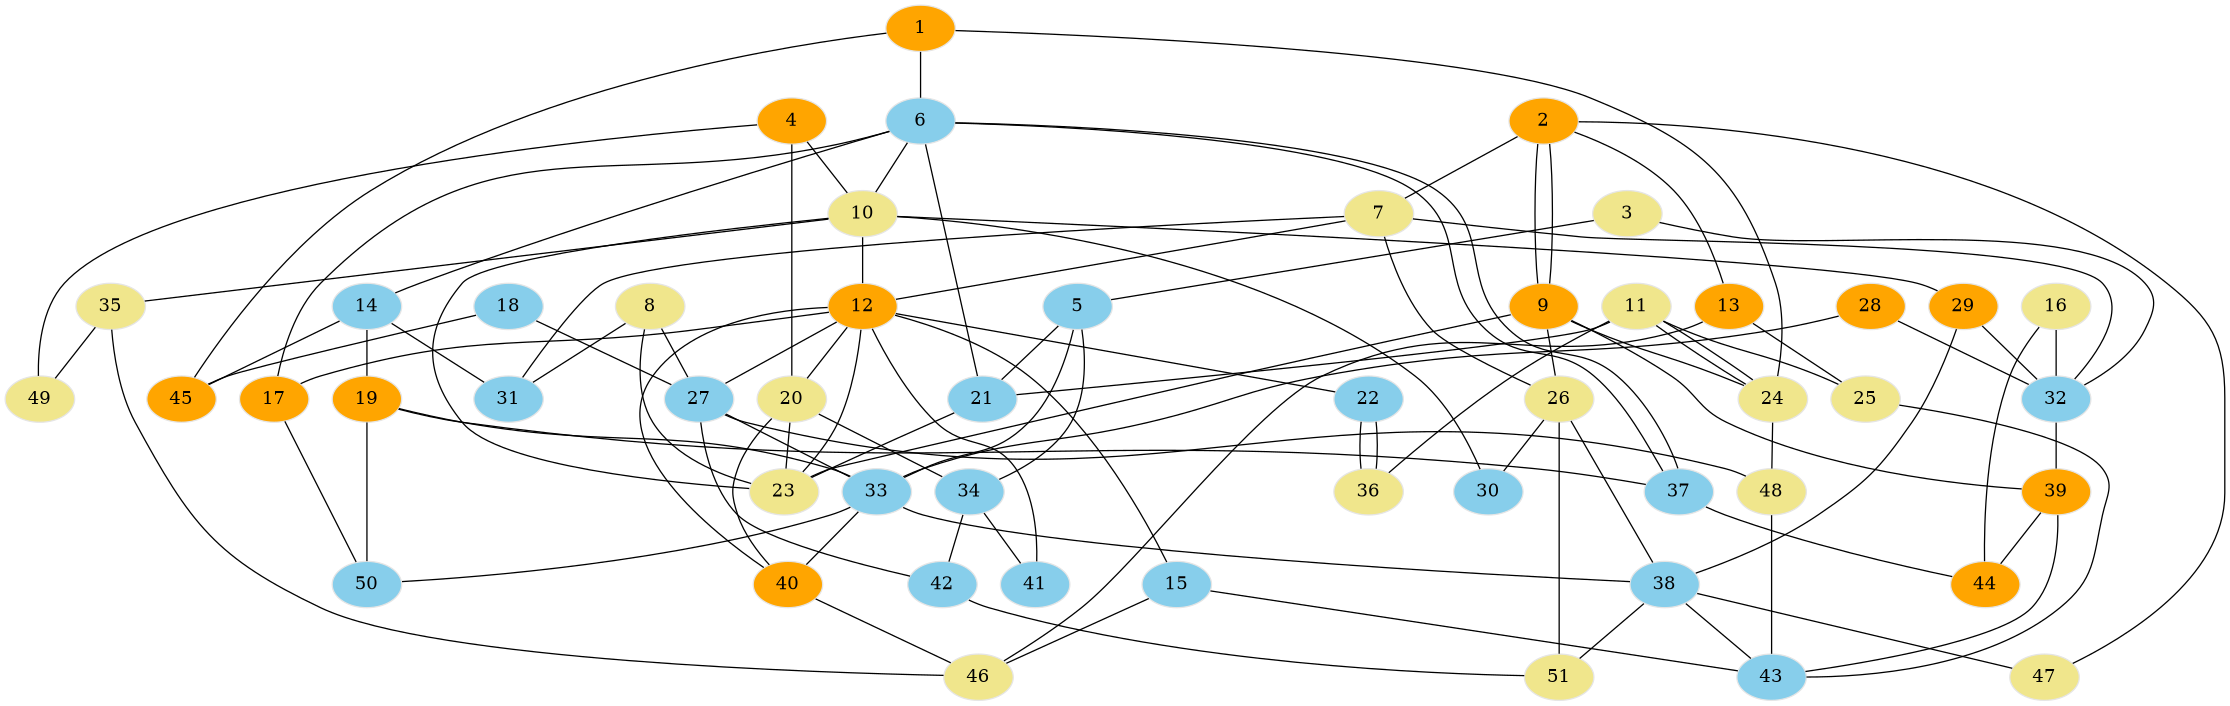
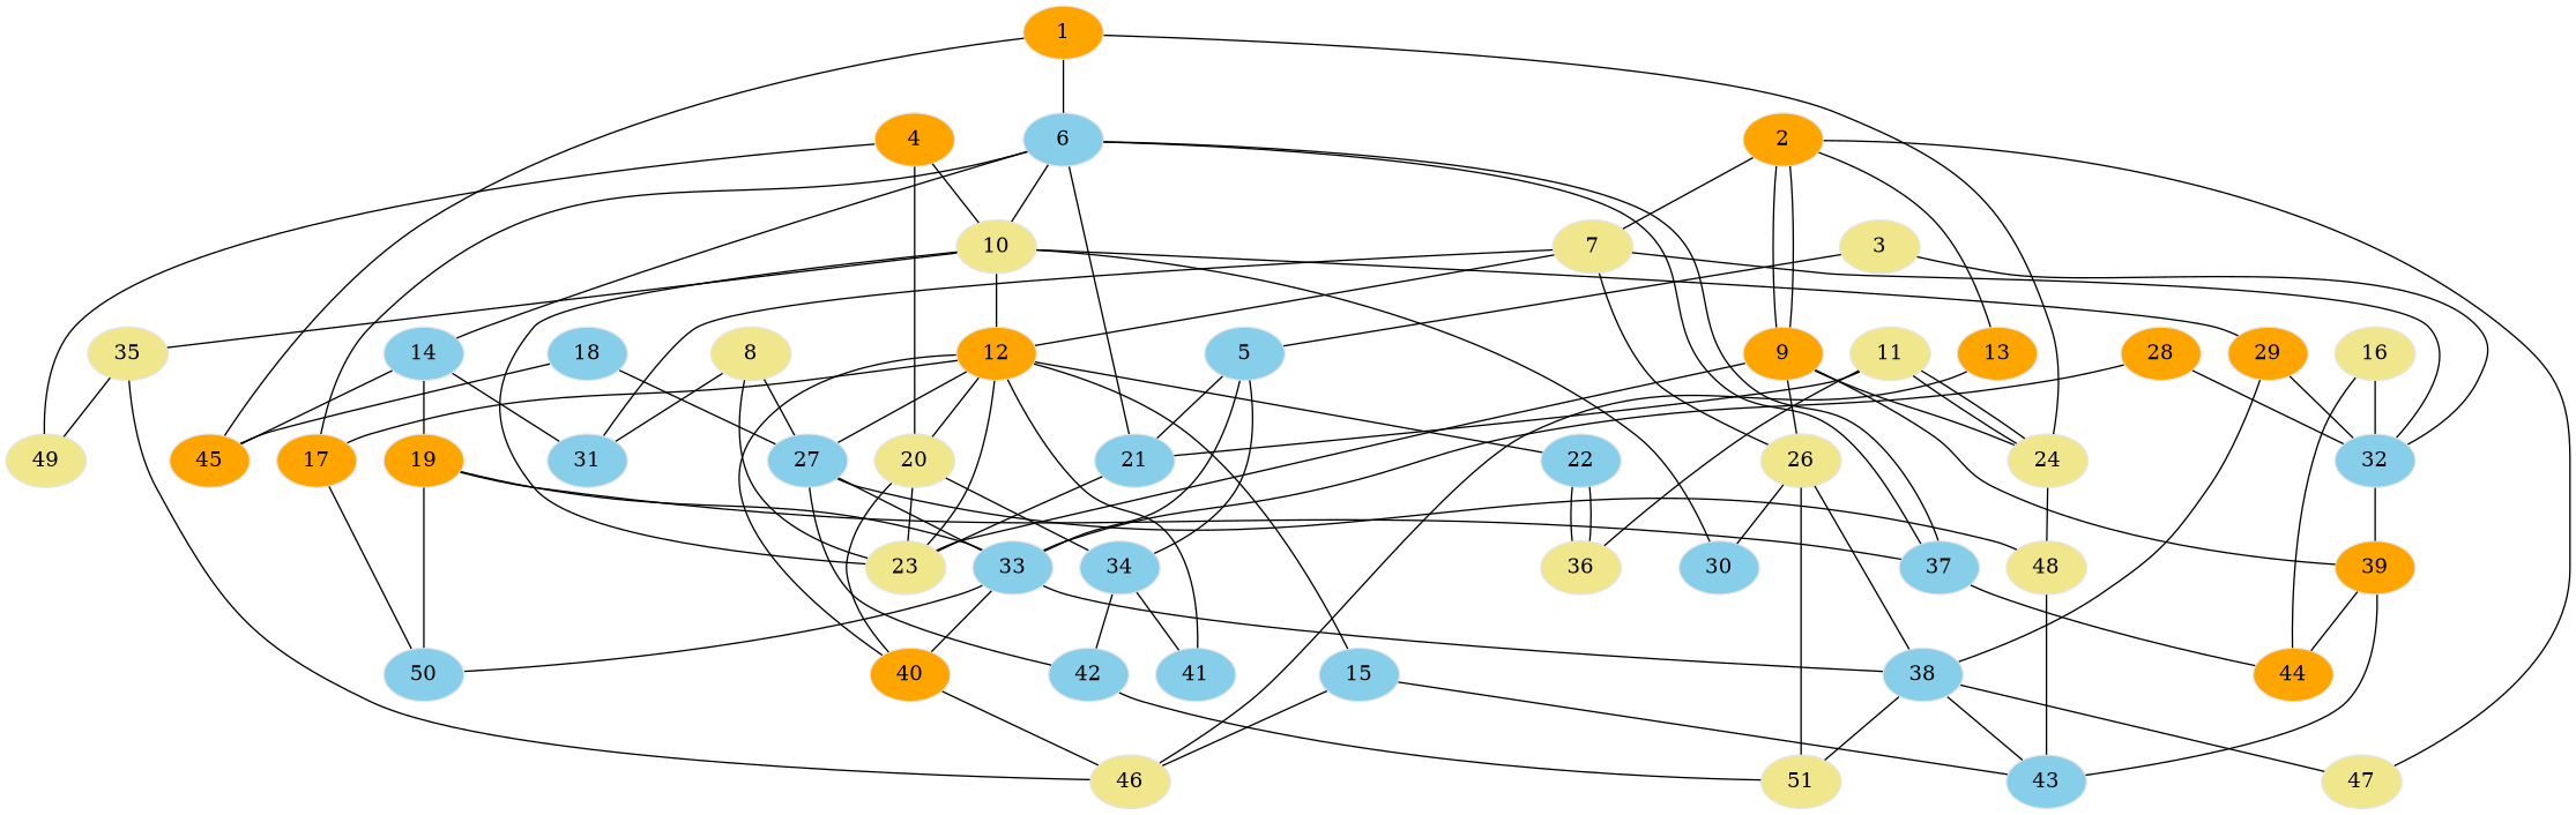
  graph {
    node [color=gray90 fillcolor=skyblue style=filled]
    1 [fillcolor=orange]
    6
    24 [fillcolor=khaki]
    45 [fillcolor=orange]
    10 [fillcolor=khaki]
    21
    14
    17 [fillcolor=orange]
    37
    48 [fillcolor=khaki]
    2 [fillcolor=orange]
    7 [fillcolor=khaki]
    9 [fillcolor=orange]
    13 [fillcolor=orange]
    47 [fillcolor=khaki]
    32
    12 [fillcolor=orange]
    26 [fillcolor=khaki]
    31
    23 [fillcolor=khaki]
    39 [fillcolor=orange]
-   25 [fillcolor=khaki]
    46 [fillcolor=khaki]
    3 [fillcolor=khaki]
    5
    33
    34
    4 [fillcolor=orange]
    20 [fillcolor=khaki]
    49 [fillcolor=khaki]
    29 [fillcolor=orange]
    30
    35 [fillcolor=khaki]
    40 [fillcolor=orange]
    50
    38
    41
    42
    19 [fillcolor=orange]
    44 [fillcolor=orange]
    27
    15
    22
    51 [fillcolor=khaki]
    8 [fillcolor=khaki]
    43
    11 [fillcolor=khaki]
    36 [fillcolor=khaki]
    16 [fillcolor=khaki]
    18
    28 [fillcolor=orange]
    1 -- 6
    1 -- 24
    1 -- 45
    6 -- 10
    6 -- 21
    6 -- 14
    6 -- 17
    6 -- 37
    6 -- 37
    24 -- 48
    10 -- 12
    10 -- 23
    10 -- 29
    10 -- 30
    10 -- 35
    21 -- 23
    14 -- 45
    14 -- 31
    14 -- 19
    17 -- 50
    37 -- 44
    48 -- 43
    2 -- 7
    2 -- 9
    2 -- 9
    2 -- 13
    2 -- 47
    7 -- 32
    7 -- 12
    7 -- 26
    7 -- 31
    9 -- 24
    9 -- 26
    9 -- 23
    9 -- 39
-   13 -- 25
    13 -- 46
    32 -- 39
    12 -- 17
    12 -- 23
    12 -- 20
    12 -- 40
    12 -- 41
    12 -- 27
    12 -- 15
    12 -- 22
    26 -- 30
    26 -- 38
    26 -- 51
    39 -- 44
    39 -- 43
-   25 -- 43
    3 -- 32
    3 -- 5
    5 -- 21
    5 -- 33
    5 -- 34
    33 -- 40
    33 -- 50
    33 -- 38
    34 -- 41
    34 -- 42
    4 -- 10
    4 -- 20
    4 -- 49
    20 -- 23
    20 -- 34
    20 -- 40
    29 -- 32
    29 -- 38
    35 -- 46
    35 -- 49
    40 -- 46
    38 -- 47
    38 -- 51
    38 -- 43
    42 -- 51
    19 -- 37
    19 -- 33
    19 -- 50
    27 -- 48
    27 -- 33
    27 -- 42
    15 -- 46
    15 -- 43
    22 -- 36
    22 -- 36
    8 -- 31
    8 -- 23
    8 -- 27
    11 -- 24
    11 -- 24
    11 -- 21
-   11 -- 25
    11 -- 36
    16 -- 32
    16 -- 44
    18 -- 45
    18 -- 27
    28 -- 32
    28 -- 33
  }
